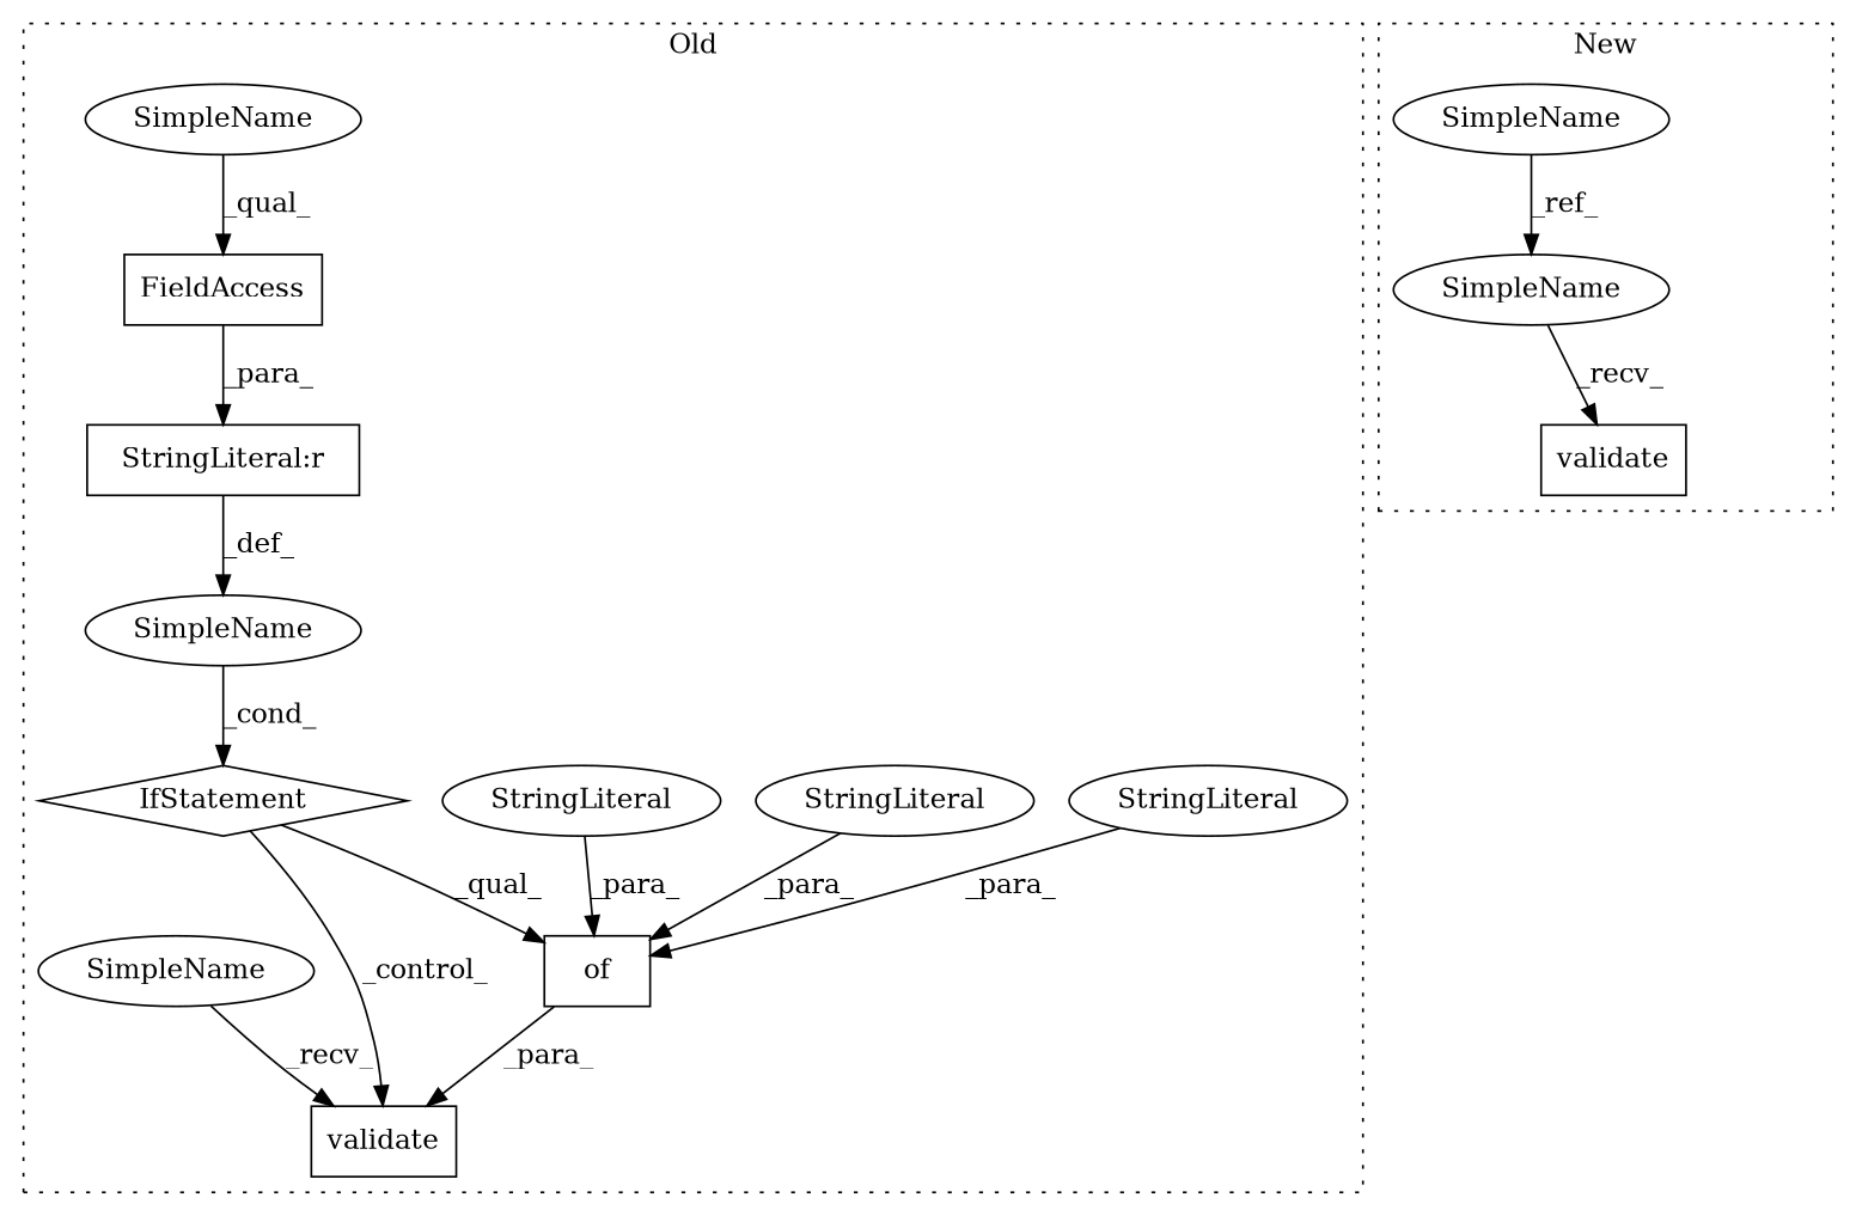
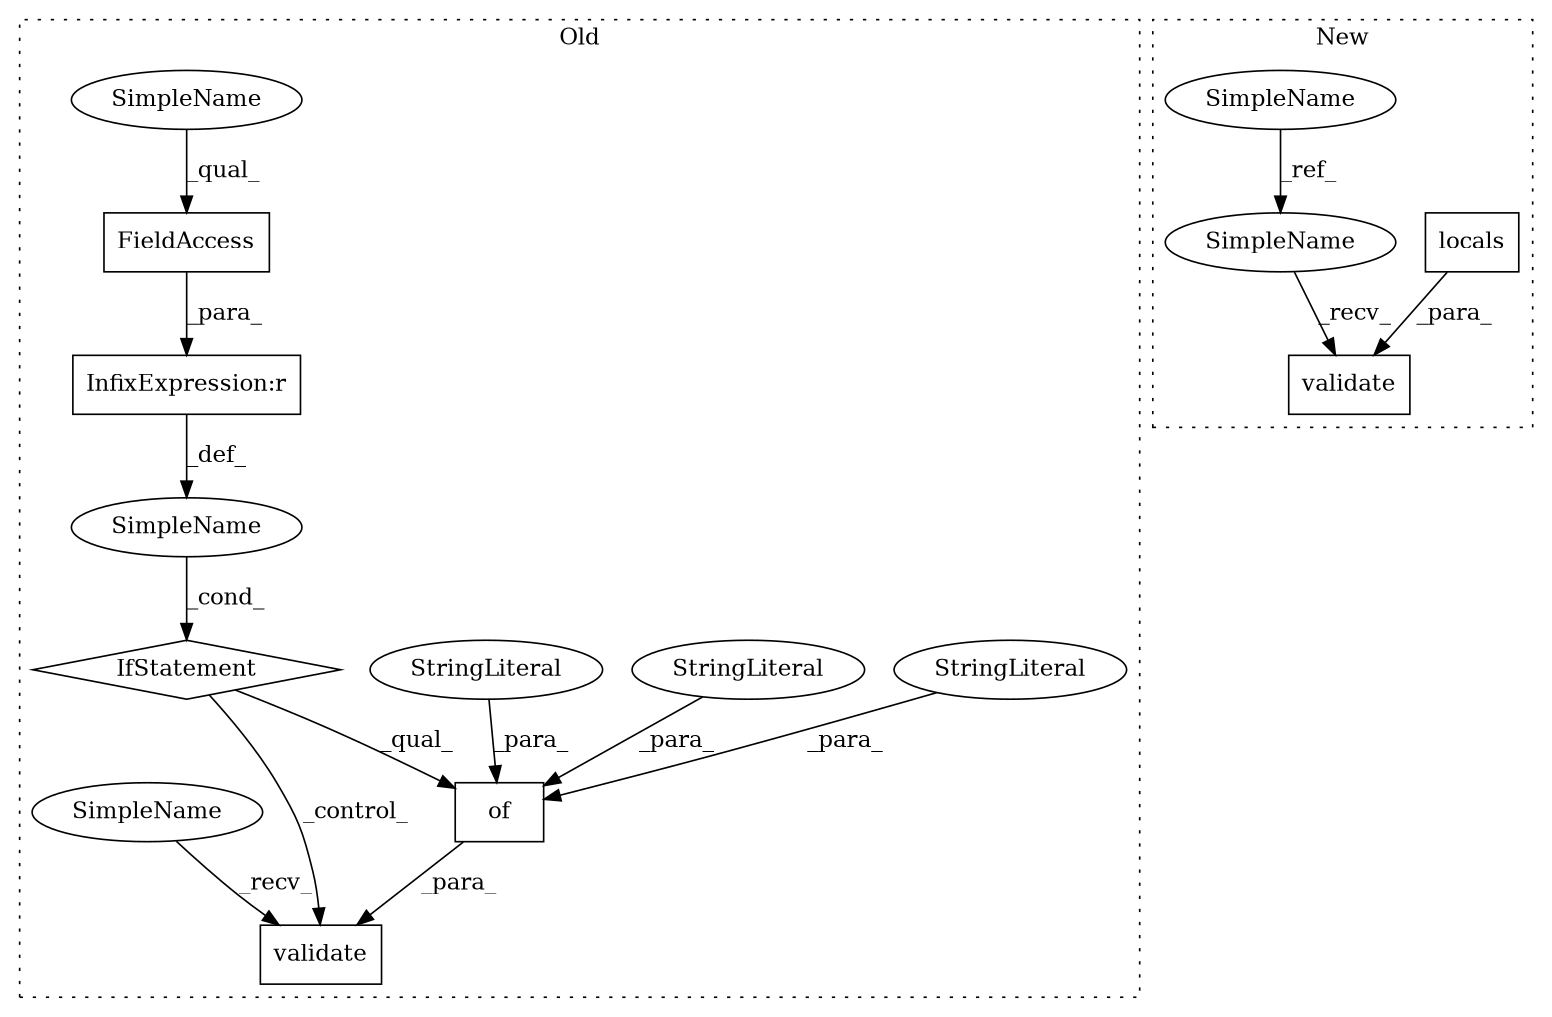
  digraph {
    fontname="DejaVu Serif"
    node [a=42 fontname="DejaVu Serif" l=4 s=1186 shape=ellipse]
    edge [fontname="DejaVu Serif"]
    n1 [a=25 l="4,2" label=IfStatement s="1182,1219" shape=diamond]
-   n2 [a=27 label="StringLiteral:r" s=1200 shape=box]
+   n2 [a=27 label="InfixExpression:r" s=1200 shape=box]
    n3 [label=SimpleName l="" s=""]
    n4 [a=32 l="9,1" label=validate s="1234,1340" shape=box]
    n5 [a=22 l=14 label=FieldAccess shape=box]
    n6 [a=32 l="3,1" label=of s="1247,1339" shape=box]
    n7 [a=45 l=14 label=StringLiteral s=1294]
    n8 [a=45 l=9 label=StringLiteral s=1322]
    n9 [a=45 l=15 label=StringLiteral s=1264]
    n10 [label=SimpleName]
    n11 [label=SimpleName s=1229]
+   n12 [a=32 l=8 label=locals s=1196 shape=box]
    n13 [a=32 l="9,1" label=validate s="1187,1204" shape=box]
    n14 [label=SimpleName s=865]
    n15 [label=SimpleName s=1182]
    subgraph cluster_1 {
      label=Old
      style=dotted
      n1
      n2
      n3
      n4
      n5
      n6
      n7
      n8
      n9
      n10
      n11
    }
    subgraph cluster_2 {
      label=New
      style=dotted
+     n12
      n13
      n14
      n15
    }
    n1 -> n4 [label=_control_]
    n1 -> n6 [label=_qual_]
    n2 -> n3 [label=_def_]
    n3 -> n1 [label=_cond_]
    n5 -> n2 [label=_para_]
    n6 -> n4 [label=_para_]
    n7 -> n6 [label=_para_]
    n8 -> n6 [label=_para_]
    n9 -> n6 [label=_para_]
    n10 -> n5 [label=_qual_]
    n11 -> n4 [label=_recv_]
+   n12 -> n13 [label=_para_]
    n14 -> n15 [label=_ref_]
    n15 -> n13 [label=_recv_]
  }
